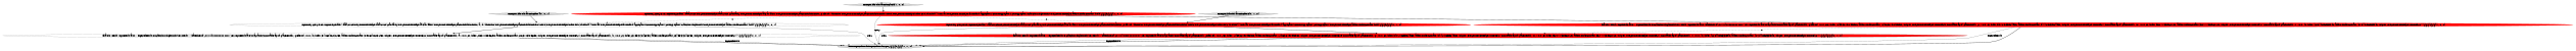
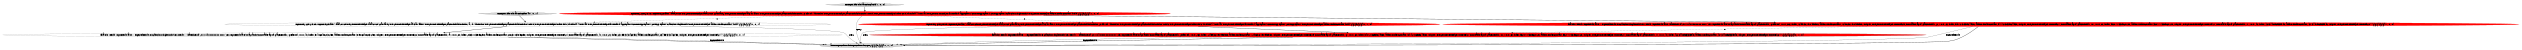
  digraph {
    node [fillcolor=lightgray shape=ellipse style=filled color=gray40]
    edge [style=bold]
    n1 [fillcolor=white label="final List<Result<TopNResultValue>> expectedResults = Collections.singletonList(new Result<>(DateTimes.of(\"2011-04-01T00:00:00.000Z\"),new TopNResultValue(Arrays.asList(ImmutableMap.of(\"placementish\",\"preferred\",\"rows\",4L,\"index\",514.868408203125D,\"addRowsIndexConstant\",519.868408203125D,\"uniques\",QueryRunnerTestHelper.UNIQUES_2),ImmutableMap.of(\"placementish\",\"a\",\"rows\",2L,\"index\",283.31103515625D,\"addRowsIndexConstant\",286.31103515625D,\"uniques\",QueryRunnerTestHelper.UNIQUES_1),ImmutableMap.of(\"placementish\",\"b\",\"rows\",2L,\"index\",231.557373046875D,\"addRowsIndexConstant\",234.557373046875D,\"uniques\",QueryRunnerTestHelper.UNIQUES_1)))))@@@4@@@['0', '0', '1']"]
    n2 [label="assertExpectedResults(expectedResults,query)@@@5@@@['1', '1', '1']"]
    n3 [fillcolor=red label="TopNQuery query = new TopNQueryBuilder().dataSource(QueryRunnerTestHelper.dataSource).granularity(QueryRunnerTestHelper.allGran).filters(QueryRunnerTestHelper.placementishDimension,\"preferred\").dimension(QueryRunnerTestHelper.placementishDimension).metric(QueryRunnerTestHelper.indexMetric).threshold(4).intervals(QueryRunnerTestHelper.firstToThird).aggregators(commonAggregators).postAggregators(Collections.singletonList(QueryRunnerTestHelper.addRowsIndexConstant)).build()@@@3@@@['1', '0', '0']" color=red]
    n4 [fillcolor=red label="final List<Result<TopNResultValue>> expectedResults = Collections.singletonList(new Result<TopNResultValue>(DateTimes.of(\"2011-04-01T00:00:00.000Z\"),new TopNResultValue(Arrays.asList(ImmutableMap.of(\"placementish\",\"preferred\",\"rows\",26L,\"index\",12459.361190795898D,\"addRowsIndexConstant\",12486.361190795898D,\"uniques\",QueryRunnerTestHelper.UNIQUES_9),ImmutableMap.of(\"placementish\",\"p\",\"rows\",6L,\"index\",5407.213653564453D,\"addRowsIndexConstant\",5414.213653564453D,\"uniques\",QueryRunnerTestHelper.UNIQUES_1),ImmutableMap.of(\"placementish\",\"m\",\"rows\",6L,\"index\",5320.717338562012D,\"addRowsIndexConstant\",5327.717338562012D,\"uniques\",QueryRunnerTestHelper.UNIQUES_1),ImmutableMap.of(\"placementish\",\"t\",\"rows\",4L,\"index\",422.3440856933594D,\"addRowsIndexConstant\",427.3440856933594D,\"uniques\",QueryRunnerTestHelper.UNIQUES_2)))))@@@4@@@['1', '0', '0']" color=red]
    n5 [fillcolor=red label="TopNQuery query = new TopNQueryBuilder().dataSource(QueryRunnerTestHelper.dataSource).granularity(QueryRunnerTestHelper.allGran).filters(QueryRunnerTestHelper.placementishDimension,\"preferred\").dimension(QueryRunnerTestHelper.placementishDimension).metric(QueryRunnerTestHelper.indexMetric).threshold(4).intervals(QueryRunnerTestHelper.firstToThird).aggregators(commonAggregators).postAggregators(QueryRunnerTestHelper.addRowsIndexConstant).build()@@@3@@@['0', '1', '0']" color=red]
    n6 [fillcolor=white label="TopNQuery query = new TopNQueryBuilder().dataSource(QueryRunnerTestHelper.dataSource).granularity(QueryRunnerTestHelper.allGran).filters(QueryRunnerTestHelper.placementishDimension,\"a\",\"b\").dimension(QueryRunnerTestHelper.placementishDimension).metric(QueryRunnerTestHelper.indexMetric).threshold(4).intervals(QueryRunnerTestHelper.firstToThird).aggregators(commonAggregators).postAggregators(Collections.singletonList(QueryRunnerTestHelper.addRowsIndexConstant)).build()@@@3@@@['0', '0', '1']"]
    n7 [fillcolor=red label="final List<Result<TopNResultValue>> expectedResults = Collections.singletonList(new Result<>(DateTimes.of(\"2011-04-01T00:00:00.000Z\"),new TopNResultValue(Arrays.asList(ImmutableMap.of(\"placementish\",\"preferred\",\"rows\",26L,\"index\",12459.361190795898D,\"addRowsIndexConstant\",12486.361190795898D,\"uniques\",QueryRunnerTestHelper.UNIQUES_9),ImmutableMap.of(\"placementish\",\"p\",\"rows\",6L,\"index\",5407.213653564453D,\"addRowsIndexConstant\",5414.213653564453D,\"uniques\",QueryRunnerTestHelper.UNIQUES_1),ImmutableMap.of(\"placementish\",\"m\",\"rows\",6L,\"index\",5320.717338562012D,\"addRowsIndexConstant\",5327.717338562012D,\"uniques\",QueryRunnerTestHelper.UNIQUES_1),ImmutableMap.of(\"placementish\",\"t\",\"rows\",4L,\"index\",422.3440856933594D,\"addRowsIndexConstant\",427.3440856933594D,\"uniques\",QueryRunnerTestHelper.UNIQUES_2)))))@@@4@@@['0', '1', '0']"]
    n8 [label="testTopNWithMultiValueDimFilter4['0', '0', '1']" shape=diamond]
-   n9 [label="testTopNWithMultiValueDimFilter5['0', '1', '0']" shape=diamond]
    n10 [label="testTopNWithMultiValueDimFilter5['1', '0', '0']" shape=diamond]
    n1 -> n2
    n1 -> n2 [label=expectedResults style=solid]
    n3 -> n2 [label=query style=solid]
    n3 -> n4
    n3 -> n5 [label=0 style=dashed]
    n3 -> n6 [label=0 style=dashed]
    n4 -> n2
    n4 -> n2 [label=expectedResults style=solid]
    n4 -> n7 [label=0 style=dashed]
    n5 -> n2 [label=query style=solid]
    n5 -> n7
    n6 -> n1
    n6 -> n2 [label=query style=solid]
    n7 -> n2
    n7 -> n2 [label=expectedResults style=solid]
    n8 -> n6
-   n9 -> n5
    n10 -> n3
  }
